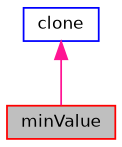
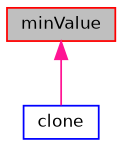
  digraph {
    rankdir=TB
    node [fontname=Helvetica fontsize=10 shape=record]
    n1 [color=red fillcolor=grey75 fontcolor=black height=0.2 label=minValue style=filled width=0.4]
    n2 [color=blue height=0.2 label=clone width=0.4]
-   n2 -> n1 [color=deeppink dir=back fontname=Helvetica fontsize=10 labelfontname=Helvetica labelfontsize=10 style=solid]
+   n1 -> n2 [color=deeppink dir=back fontname=Helvetica fontsize=10 labelfontname=Helvetica labelfontsize=10 style=solid]
  }
